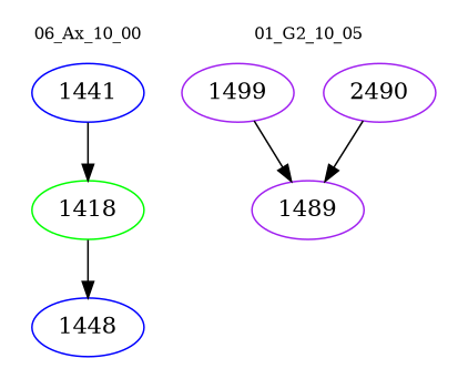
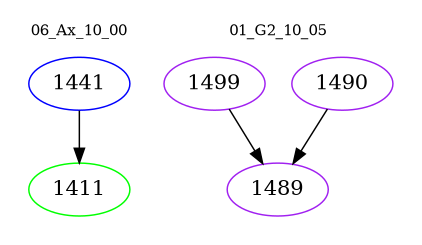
  digraph {
    node [color=purple]
    edge [color=black]
    n1 [color=blue label=1441]
-   n2 [color=green label=1418]
-   n3 [color=blue label=1448]
-   n4 [label=2490]
+   n2 [color=green label=1411]
+   n4 [label=1490]
    n5 [label=1489]
    n6 [label=1499]
    subgraph cluster_1 {
      color=white
      fontsize=10
      label="06_Ax_10_00"
      n1
      n2
-     n3
    }
    subgraph cluster_2 {
      color=white
      fontsize=10
      label="01_G2_10_05"
      n4
      n5
      n6
    }
    n1 -> n2
-   n2 -> n3
    n4 -> n5
    n6 -> n5
  }
